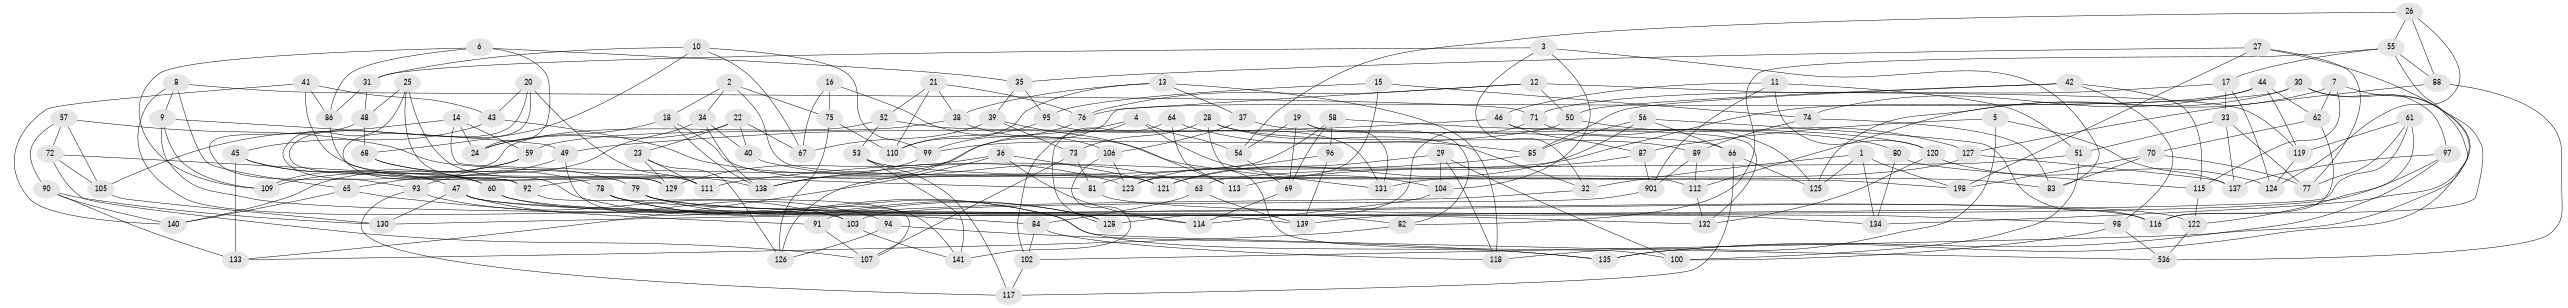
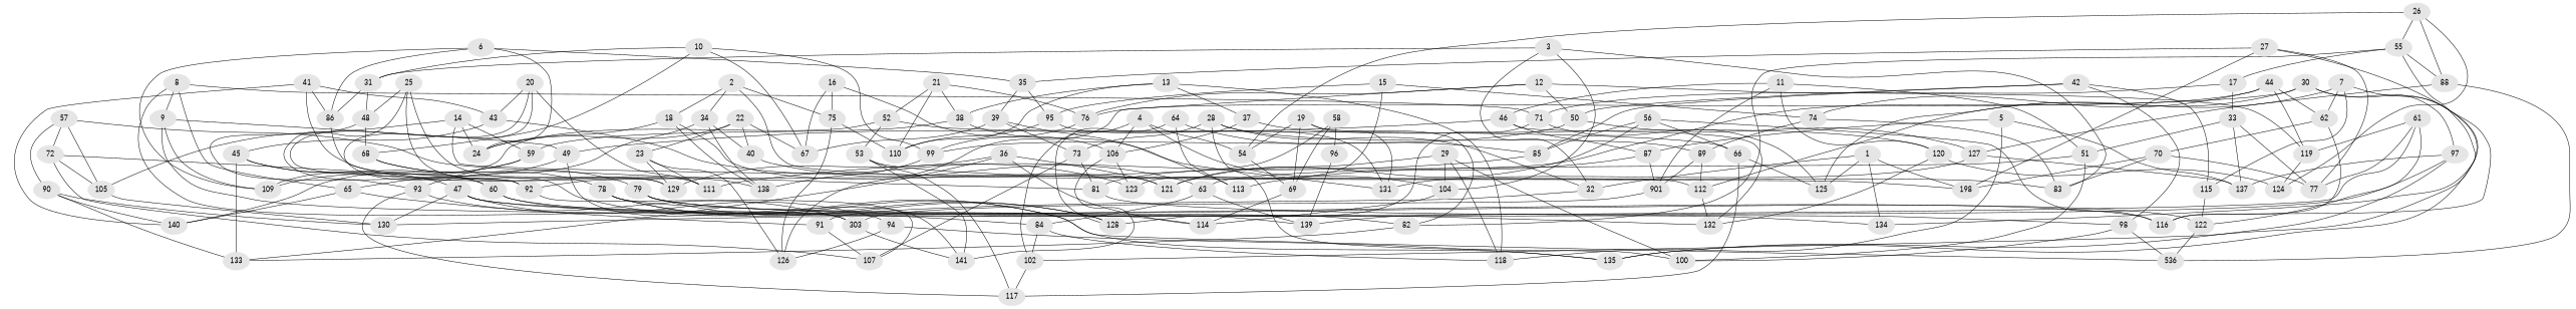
  graph {
    fontname=Lato
    node [color=gray90 fontname=Lato style=filled]
    edge [fontname=Lato]
    1
    32
    n3 [label=198]
    125
    134
    91
    2
    18
    34
    75
    112
    24
    121
    138
    40
    93
    126
    110
    132
    3
    31
    83
    104
    86
    48
    114
    4
    54
    102
    106
    69
    117
    123
    141
    5
    87
    118
    137
    17
    71
    33
    124
    n43 [label=901]
    113
    6
    35
    109
    95
    39
    129
    7
    62
    115
    116
    70
    122
    8
    9
    65
-   103
+   103 [label=303]
    49
    140
    128
    10
    67
    68
    99
    78
    79
    11
    46
    51
    120
    100
    63
    12
    50
    76
    119
    127
    13
    37
    38
    59
    131
    14
    105
    130
    15
    74
    64
    85
    89
    16
    107
    77
    19
    82
    133
    20
    43
    92
    111
    n104 [label=536]
    45
    21
    52
    53
    66
    22
    23
    25
    60
    84
    26
    55
    88
    27
    28
    73
    81
    29
    30
    97
    135
    139
    36
    41
    42
    98
    47
    44
    94
    56
    57
    72
    90
    58
-   80
    96
    61
    1 -- 32
    1 -- n3
    1 -- 125
    1 -- 134
    32 -- 91
    91 -- 107
    2 -- 18
    2 -- 34
    2 -- 75
    2 -- 112
    18 -- 24
    18 -- 121
    18 -- 138
    34 -- 138
    34 -- 40
    34 -- 93
    75 -- 126
    75 -- 110
    112 -- 132
    40 -- 63
    93 -- 117
    93 -- 103
    3 -- 32
    3 -- 31
    3 -- 83
    3 -- 104
    31 -- 86
    31 -- 48
    104 -- 114
    86 -- 129
    48 -- 93
    48 -- 68
    4 -- 104
    4 -- 54
    4 -- 102
-   4 -- 138
+   4 -- 106
    54 -- 69
    102 -- 117
    106 -- 123
    106 -- 141
    69 -- 114
    5 -- 87
    5 -- 118
    5 -- 137
    87 -- n43
    87 -- 113
    17 -- 71
    17 -- 33
-   17 -- 124
    71 -- 125
    71 -- 128
    33 -- 137
    33 -- 51
    33 -- 77
    n43 -- 103
    6 -- 24
    6 -- 86
    6 -- 35
    6 -- 109
    35 -- 95
    35 -- 39
    95 -- 110
    95 -- 131
    39 -- 113
    39 -- 67
    39 -- 73
    7 -- 112
    7 -- 102
    7 -- 62
    7 -- 115
    62 -- 116
    62 -- 70
    115 -- 122
    70 -- n3
    70 -- 83
    70 -- 77
    122 -- n104
    8 -- 71
    8 -- 9
    8 -- 65
    8 -- 103
    9 -- 114
    9 -- 109
    9 -- 49
    65 -- 91
    65 -- 140
    103 -- 141
    49 -- 141
    49 -- 65
    10 -- 31
    10 -- 67
    10 -- 68
    10 -- 99
    68 -- 78
    68 -- 79
    99 -- 138
    78 -- 128
    78 -- 82
    78 -- 135
    79 -- 134
    79 -- 122
    79 -- 128
    11 -- n43
    11 -- 46
    11 -- 51
    11 -- 120
    46 -- 132
    46 -- 87
    46 -- 49
    51 -- 100
    51 -- 63
    120 -- 132
    120 -- 124
    63 -- 84
    63 -- 139
    12 -- 126
    12 -- 50
    12 -- 76
    12 -- 119
    50 -- 99
    50 -- 127
    76 -- 99
    119 -- 124
    127 -- 137
    127 -- 131
    13 -- 110
    13 -- 118
    13 -- 37
    13 -- 38
    37 -- 106
    37 -- 120
    38 -- 59
    38 -- 131
    59 -- 109
    59 -- 140
    14 -- n3
    14 -- 24
    14 -- 59
    14 -- 105
    105 -- 130
    15 -- 123
    15 -- 95
    15 -- 74
    74 -- 83
    74 -- 89
    64 -- 113
    64 -- 128
    64 -- 85
    85 -- 111
    89 -- 112
    89 -- n43
    16 -- 75
    16 -- 106
    16 -- 67
    19 -- 54
    19 -- 69
    19 -- 131
    19 -- 82
    82 -- 133
    20 -- 43
    20 -- 92
    20 -- 111
    20 -- n104
    43 -- 123
    43 -- 45
    92 -- 107
    45 -- 133
    45 -- 60
    45 -- 47
    21 -- 110
    21 -- 76
    21 -- 38
    21 -- 52
    52 -- 109
    52 -- 53
    52 -- 66
    53 -- 83
    53 -- 117
    53 -- 141
    66 -- 125
    66 -- 117
    22 -- 24
    22 -- 40
    22 -- 67
    22 -- 23
    23 -- 126
    23 -- 129
    23 -- 111
    25 -- 48
    25 -- 129
    25 -- 111
    25 -- 60
    60 -- 116
    60 -- 84
    84 -- 102
    84 -- 118
    26 -- 54
    26 -- 124
    26 -- 55
    26 -- 88
    55 -- 134
    55 -- 17
    55 -- 82
    55 -- 88
    88 -- 127
    88 -- n104
    27 -- n3
    27 -- 35
    27 -- 116
    27 -- 77
    28 -- 32
    28 -- 100
    28 -- 89
    28 -- 73
    73 -- 107
    73 -- 81
    81 -- 98
    29 -- 121
    29 -- 104
    29 -- 118
    29 -- 100
    30 -- 125
    30 -- 76
    30 -- 97
    30 -- 135
    97 -- 137
    97 -- 135
    97 -- 139
    36 -- 121
    36 -- 114
    36 -- 129
    36 -- 133
    41 -- 138
    41 -- 86
    41 -- 140
    41 -- 43
    42 -- 115
    42 -- 50
    42 -- 85
    42 -- 98
    98 -- 100
    98 -- n104
    47 -- 132
    47 -- 130
    47 -- 139
    47 -- 94
    44 -- 62
    44 -- 119
    44 -- 74
    44 -- 81
    94 -- 126
    94 -- 135
    56 -- 121
    56 -- 116
    56 -- 85
    56 -- 66
    57 -- 105
    57 -- 81
    57 -- 72
    57 -- 90
    72 -- 105
    72 -- 107
    72 -- 92
    90 -- 140
    90 -- 130
    90 -- 133
    58 -- 69
    58 -- 92
-   58 -- 80
    58 -- 96
-   80 -- 134
-   80 -- 115
-   96 -- 123
    96 -- 139
    61 -- 122
    61 -- 119
    61 -- 130
    61 -- 77
  }
